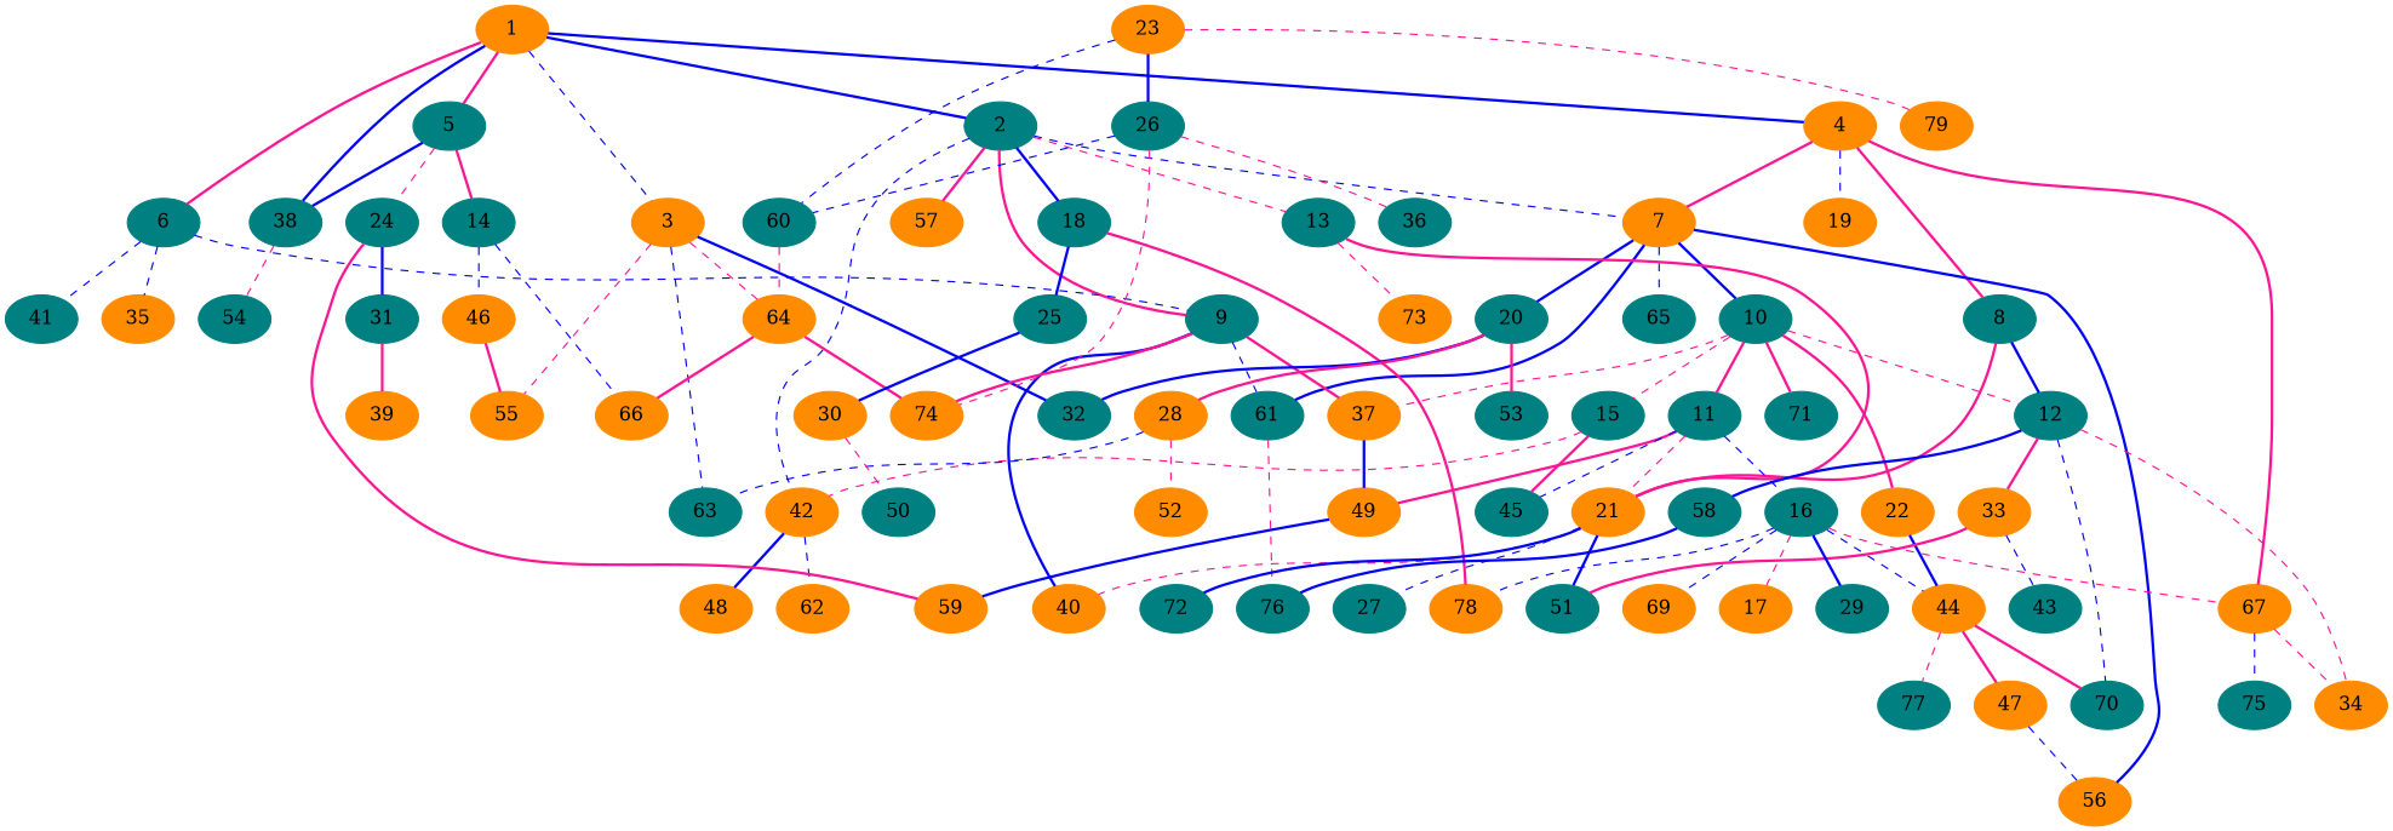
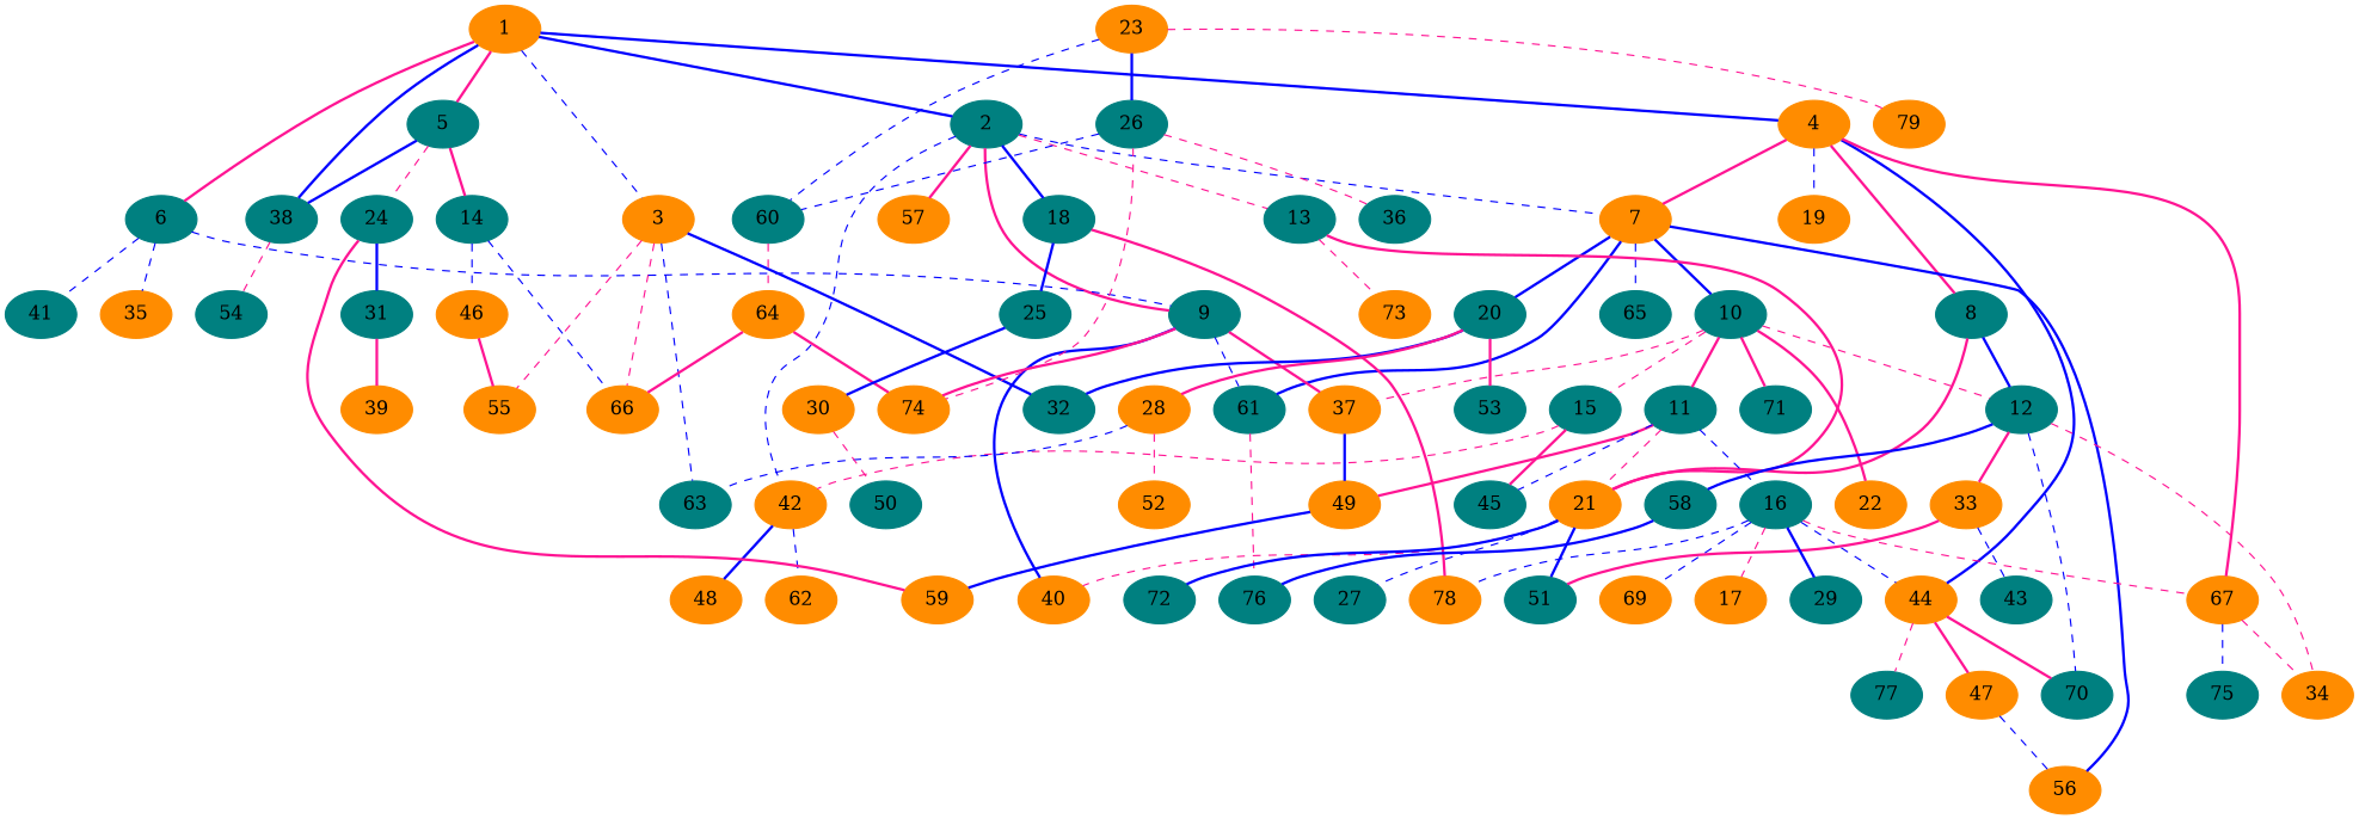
  graph {
    node [color=teal style=filled]
    edge [color=deeppink style=bold]
    1 [color=darkorange]
    2
    3 [color=darkorange]
    4 [color=darkorange]
    5
    6
    38
    7 [color=darkorange]
    9
    13
    18
    42 [color=darkorange]
    57 [color=darkorange]
    32
    55 [color=darkorange]
    63
    64 [color=darkorange]
    8
    19 [color=darkorange]
    44 [color=darkorange]
    67 [color=darkorange]
    14
    24
    35 [color=darkorange]
    41
    54
    10
    20
    56 [color=darkorange]
    61
    65
    37 [color=darkorange]
    40 [color=darkorange]
    74 [color=darkorange]
    21 [color=darkorange]
    73 [color=darkorange]
    78 [color=darkorange]
    25
    48 [color=darkorange]
    62 [color=darkorange]
    66 [color=darkorange]
    12
    23 [color=darkorange]
    26
    60
    79 [color=darkorange]
    70
    47 [color=darkorange]
    77
    34 [color=darkorange]
    75
    46 [color=darkorange]
    31
    59 [color=darkorange]
    11
    15
    22 [color=darkorange]
    71
    28 [color=darkorange]
    53
    76
    33 [color=darkorange]
    58
    27
    51
    72
    49 [color=darkorange]
    16
    45
    17 [color=darkorange]
    29
    69 [color=darkorange]
    43
    30 [color=darkorange]
    52 [color=darkorange]
    36
    39 [color=darkorange]
    50
    1 -- 2 [color=blue]
    1 -- 3 [color=blue style=dashed]
    1 -- 4 [color=blue]
    1 -- 5
    1 -- 6
    1 -- 38 [color=blue]
    2 -- 7 [color=blue style=dashed]
    2 -- 9
    2 -- 13 [style=dashed]
    2 -- 18 [color=blue]
    2 -- 42 [color=blue style=dashed]
    2 -- 57
    3 -- 32 [color=blue]
    3 -- 55 [style=dashed]
    3 -- 63 [color=blue style=dashed]
-   3 -- 64 [style=dashed]
+   3 -- 66 [style=dashed]
    4 -- 7
    4 -- 8
    4 -- 19 [color=blue style=dashed]
-   22 -- 44 [color=blue]
+   4 -- 44 [color=blue]
    4 -- 67
    5 -- 38 [color=blue]
    5 -- 14
    5 -- 24 [style=dashed]
    6 -- 9 [color=blue style=dashed]
    6 -- 35 [color=blue style=dashed]
    6 -- 41 [color=blue style=dashed]
    38 -- 54 [style=dashed]
    7 -- 10 [color=blue]
    7 -- 20 [color=blue]
    7 -- 56 [color=blue]
    7 -- 61 [color=blue]
    7 -- 65 [color=blue style=dashed]
    9 -- 61 [color=blue style=dashed]
    9 -- 37
    9 -- 40 [color=blue]
    9 -- 74
    13 -- 21
    13 -- 73 [style=dashed]
    18 -- 78
    18 -- 25 [color=blue]
    42 -- 48 [color=blue]
    42 -- 62 [color=blue style=dashed]
    64 -- 74
    64 -- 66
    8 -- 21
    8 -- 12 [color=blue]
    44 -- 70
    44 -- 47
    44 -- 77 [style=dashed]
    67 -- 34 [style=dashed]
    67 -- 75 [color=blue style=dashed]
    14 -- 66 [color=blue style=dashed]
    14 -- 46 [color=blue style=dashed]
    24 -- 31 [color=blue]
    24 -- 59
    10 -- 37 [style=dashed]
    10 -- 12 [style=dashed]
    10 -- 11
    10 -- 15 [style=dashed]
    10 -- 22
    10 -- 71
    20 -- 32 [color=blue]
    20 -- 28
    20 -- 53
    61 -- 76 [style=dashed]
    37 -- 49 [color=blue]
    21 -- 40 [style=dashed]
    21 -- 27 [color=blue style=dashed]
    21 -- 51 [color=blue]
    21 -- 72 [color=blue]
    25 -- 30 [color=blue]
    12 -- 70 [color=blue style=dashed]
    12 -- 34 [style=dashed]
    12 -- 33
    12 -- 58 [color=blue]
    23 -- 26 [color=blue]
    23 -- 60 [color=blue style=dashed]
    23 -- 79 [style=dashed]
    26 -- 74 [style=dashed]
    26 -- 60 [color=blue style=dashed]
    26 -- 36 [style=dashed]
    60 -- 64 [style=dashed]
    47 -- 56 [color=blue style=dashed]
    46 -- 55
    31 -- 39
    11 -- 21 [style=dashed]
    11 -- 49
    11 -- 16 [color=blue style=dashed]
    11 -- 45 [color=blue style=dashed]
    15 -- 42 [style=dashed]
    15 -- 45
    28 -- 63 [color=blue style=dashed]
    28 -- 52 [style=dashed]
    33 -- 51
    33 -- 43 [color=blue style=dashed]
    58 -- 76 [color=blue]
    49 -- 59 [color=blue]
    16 -- 44 [color=blue style=dashed]
    16 -- 67 [style=dashed]
    16 -- 78 [color=blue style=dashed]
    16 -- 17 [style=dashed]
    16 -- 29 [color=blue]
    16 -- 69 [color=blue style=dashed]
    30 -- 50 [style=dashed]
  }
